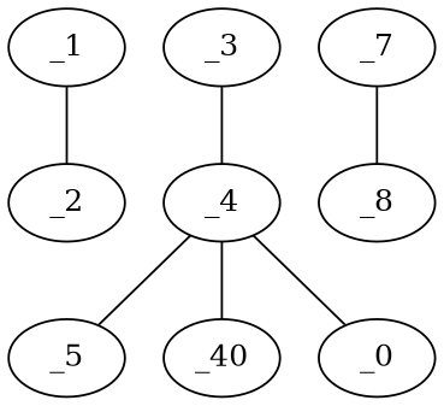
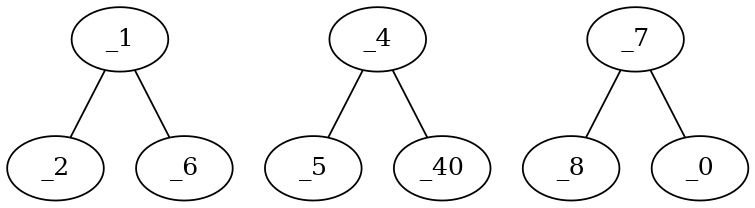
  graph {
    node [charge=0 chem=1 symbol="C  " x=4.5981 y=-0.25]
    edge [valence=1]
    _2
    _1 [y=-1.25]
-   _3 [x=3.7321 y=0.25]
+   _6 [x=3.732 y=-1.75]
    _4 [x=2.866]
    _5 [x=2.866 y=-1.25]
    n7 [chem=5 label=_40 symbol="S  " x=2 y=0.25]
    _7 [x=3.7321 y=1.25]
    _8 [chem=2 symbol="O  " y=1.75]
    n10 [chem=2 label=_0 symbol="O  " x=2.866 y=1.75]
    _1 -- _2
-   _3 -- _4
+   _1 -- _6 [valence=2]
    _4 -- _5 [valence=2]
    _4 -- n7
    _7 -- _8 [valence=2]
-   _4 -- n10
+   _7 -- n10
  }
